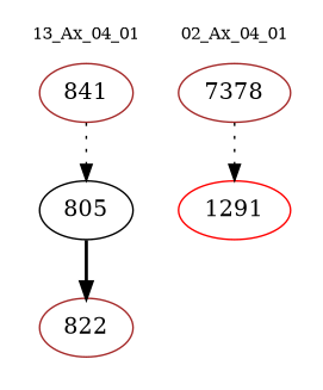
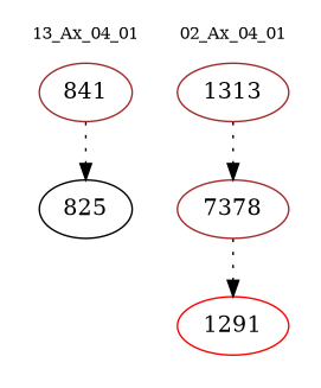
  digraph {
    node [color=brown]
    edge [color=black style=dotted]
    n1 [label=841]
-   n2 [color=black label=805]
-   n3 [label=822]
+   n2 [color=black label=825]
+   n4 [label=1313]
    n5 [label=7378]
    n6 [color=red label=1291]
    subgraph cluster_1 {
      color=white
      fontsize=10
      label="13_Ax_04_01"
      n1
      n2
-     n3
    }
    subgraph cluster_2 {
      color=white
      fontsize=10
      label="02_Ax_04_01"
+     n4
      n5
      n6
    }
    n1 -> n2
-   n2 -> n3 [style=bold]
+   n4 -> n5
    n5 -> n6
  }
